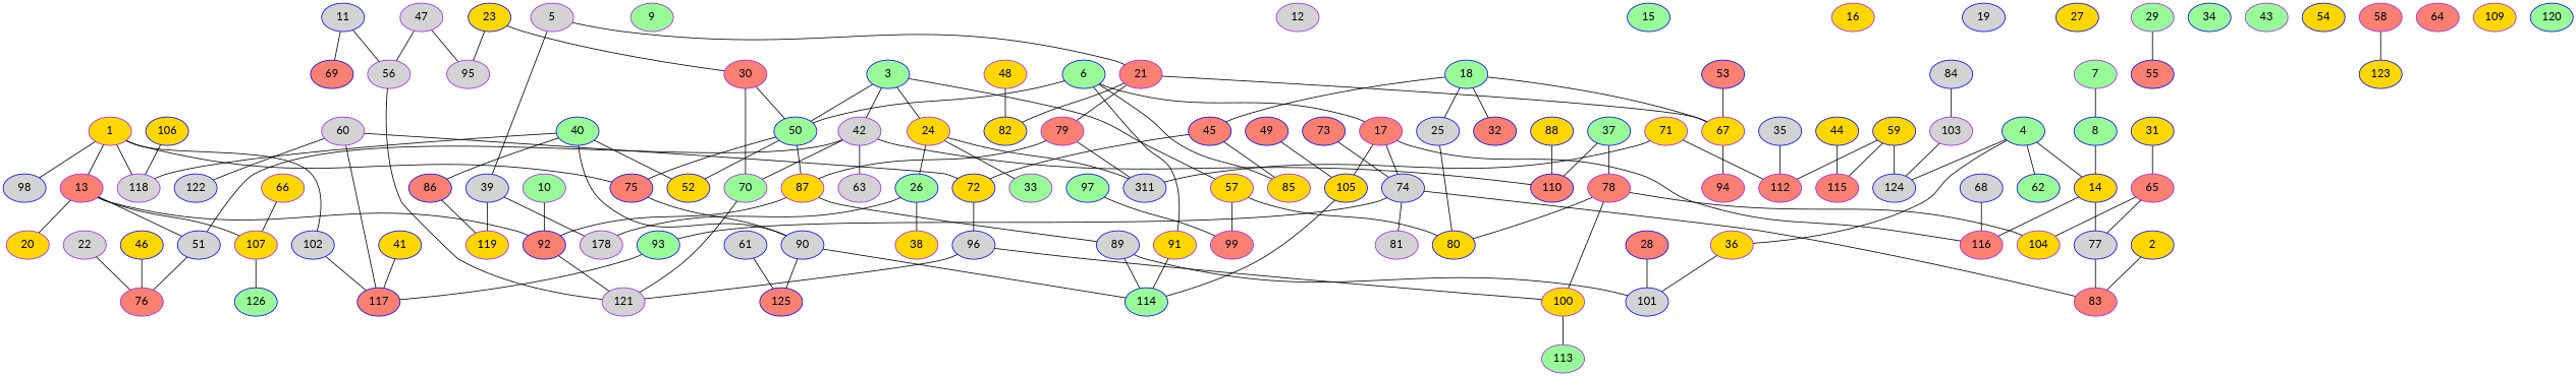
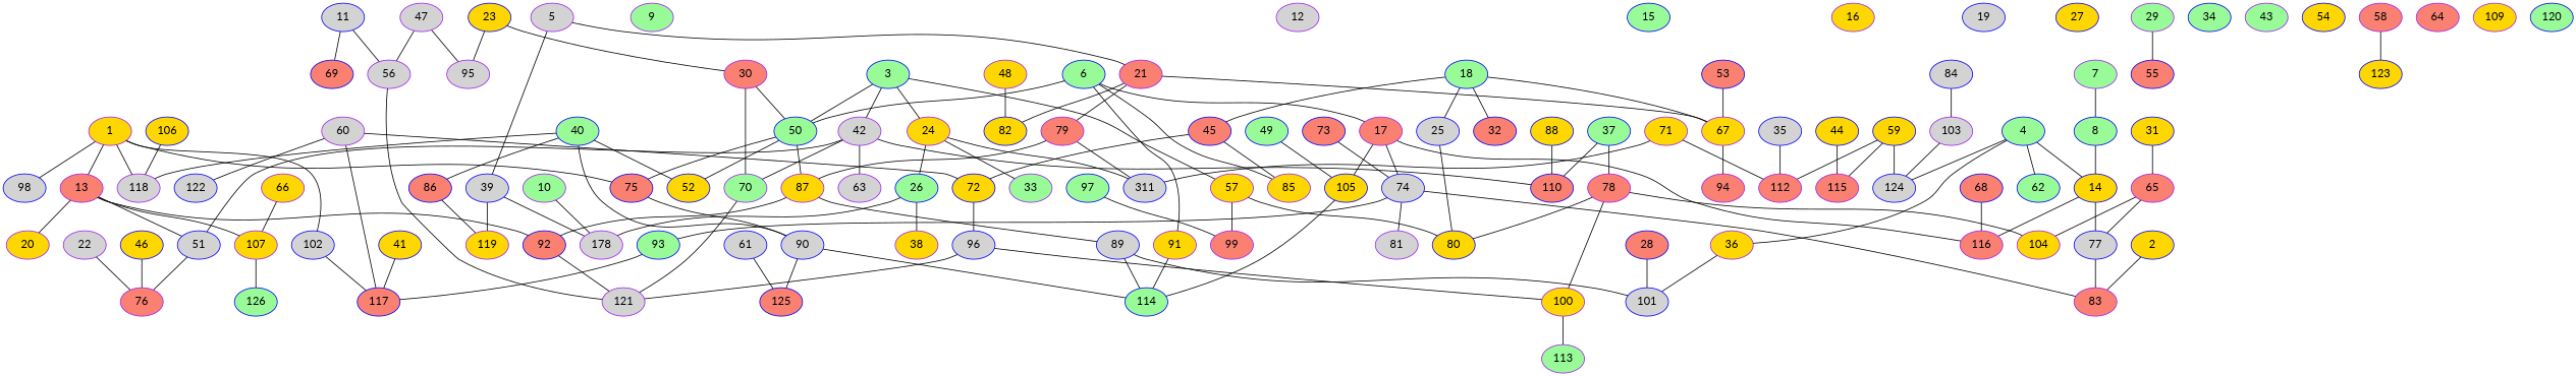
  graph {
    fontname=Lato
    node [color=blue fillcolor=gold fontname=Lato style=filled]
    edge [fontname=Lato]
    1 [color=purple]
    13 [color=purple fillcolor=salmon]
    75 [fillcolor=salmon]
    98 [fillcolor=lightgrey]
    102 [fillcolor=lightgrey]
    118 [color=purple fillcolor=lightgrey]
    20 [color=purple]
    51 [fillcolor=lightgrey]
    92 [fillcolor=salmon]
    107 [color=purple]
    90 [fillcolor=lightgrey]
    117 [fillcolor=salmon]
    83 [color=purple fillcolor=salmon]
    2
    3 [fillcolor=palegreen]
    24 [color=purple]
    42 [color=purple fillcolor=lightgrey]
    50 [fillcolor=palegreen]
    57 [color=purple]
    26 [fillcolor=palegreen]
    33 [color=purple fillcolor=palegreen]
    n22 [fillcolor=lightgrey label=311]
    70 [color=purple fillcolor=palegreen]
    110 [fillcolor=salmon]
    63 [color=purple fillcolor=lightgrey]
    52
    87 [color=purple]
    80
    99 [color=purple fillcolor=salmon]
    4 [fillcolor=palegreen]
    14
    36 [color=purple]
    62 [fillcolor=palegreen]
    124 [fillcolor=lightgrey]
    77 [fillcolor=lightgrey]
    116 [color=purple fillcolor=salmon]
    101 [fillcolor=lightgrey]
    5 [color=purple fillcolor=lightgrey]
    21 [color=purple fillcolor=salmon]
    39 [fillcolor=lightgrey]
    67 [color=purple]
    79 [color=purple fillcolor=salmon]
    82
    n44 [color=purple fillcolor=lightgrey label=178]
    119 [color=purple]
    6 [fillcolor=palegreen]
    17 [color=purple fillcolor=salmon]
    85 [color=purple]
    91 [color=purple]
    74 [fillcolor=lightgrey]
    105
    114 [fillcolor=palegreen]
    7 [color=purple fillcolor=palegreen]
    8 [fillcolor=palegreen]
    9 [color=purple fillcolor=palegreen]
    10 [color=purple fillcolor=palegreen]
    11 [fillcolor=lightgrey]
    56 [color=purple fillcolor=lightgrey]
    69 [fillcolor=salmon]
    121 [color=purple fillcolor=lightgrey]
    12 [color=purple fillcolor=lightgrey]
    76 [color=purple fillcolor=salmon]
    126 [fillcolor=palegreen]
    15 [fillcolor=palegreen]
    16 [color=purple]
    81 [color=purple fillcolor=lightgrey]
    93 [fillcolor=palegreen]
    18 [fillcolor=palegreen]
    25 [fillcolor=lightgrey]
    32 [fillcolor=salmon]
    45 [fillcolor=salmon]
    72
    94 [color=purple fillcolor=salmon]
    19 [fillcolor=lightgrey]
    22 [color=purple fillcolor=lightgrey]
    30 [color=purple fillcolor=salmon]
    23
    95 [color=purple fillcolor=lightgrey]
    38 [color=purple]
    27
    28 [fillcolor=salmon]
    29 [color=purple fillcolor=palegreen]
    55 [fillcolor=salmon]
    65 [color=purple fillcolor=salmon]
    31
    104 [color=purple]
    34 [fillcolor=palegreen]
    35 [fillcolor=lightgrey]
    112 [color=purple fillcolor=salmon]
    37 [fillcolor=palegreen]
    78 [color=purple fillcolor=salmon]
    100 [color=purple]
    40 [fillcolor=palegreen]
    86 [fillcolor=salmon]
    125 [fillcolor=salmon]
    41
    43 [color=purple fillcolor=palegreen]
    115 [color=purple fillcolor=salmon]
    44
    96 [fillcolor=lightgrey]
    46
    47 [color=purple fillcolor=lightgrey]
    48 [color=purple]
-   49 [fillcolor=salmon]
+   49 [fillcolor=palegreen]
    89 [fillcolor=lightgrey]
    53 [fillcolor=salmon]
    54
    58 [color=purple fillcolor=salmon]
    123
    59
    60 [color=purple fillcolor=lightgrey]
    122 [fillcolor=lightgrey]
    61 [fillcolor=lightgrey]
    64 [color=purple fillcolor=salmon]
    66 [color=purple]
-   68 [fillcolor=lightgrey]
+   68 [fillcolor=salmon]
    71 [color=purple]
    73 [fillcolor=salmon]
    113 [color=purple fillcolor=palegreen]
    84 [fillcolor=lightgrey]
    103 [color=purple fillcolor=lightgrey]
    88
    97 [fillcolor=palegreen]
    106
    109 [color=purple]
    120 [fillcolor=palegreen]
    1 -- 13
    1 -- 75
    1 -- 98
    1 -- 102
    1 -- 118
    13 -- 20
    13 -- 51
    13 -- 92
    13 -- 107
    75 -- 90
    102 -- 117
    51 -- 76
    92 -- 121
    107 -- 126
    90 -- 114
    90 -- 125
    2 -- 83
    3 -- 24
    3 -- 42
    3 -- 50
    3 -- 57
    24 -- 26
    24 -- 33
    24 -- n22
    42 -- 51
    42 -- 70
    42 -- 110
    42 -- 63
    50 -- 75
    50 -- 52
    50 -- 87
    57 -- 80
    57 -- 99
    26 -- n44
    26 -- 38
    70 -- 121
    87 -- 92
    87 -- 89
    4 -- 14
    4 -- 36
    4 -- 62
    4 -- 124
    14 -- 77
    14 -- 116
    36 -- 101
    77 -- 83
    5 -- 21
    5 -- 39
    21 -- 67
    21 -- 79
    21 -- 82
    39 -- n44
    39 -- 119
    67 -- 94
    79 -- n22
    79 -- 87
    6 -- 50
    6 -- 17
    6 -- 85
    6 -- 91
    17 -- 116
    17 -- 74
    17 -- 105
    91 -- 114
    74 -- 83
    74 -- 81
    74 -- 93
    105 -- 114
    7 -- 8
    8 -- 14
-   10 -- 92
+   10 -- n44
    11 -- 56
    11 -- 69
    56 -- 121
    93 -- 117
    18 -- 67
    18 -- 25
    18 -- 32
    18 -- 45
    25 -- 80
    45 -- 85
    45 -- 72
    72 -- 96
    22 -- 76
    30 -- 50
    30 -- 70
    23 -- 30
    23 -- 95
    28 -- 101
    29 -- 55
    65 -- 77
    65 -- 104
    31 -- 65
    35 -- 112
    37 -- 110
    37 -- 78
    78 -- 80
    78 -- 104
    78 -- 100
    100 -- 113
    40 -- 118
    40 -- 90
    40 -- 52
    40 -- 86
    86 -- 119
    41 -- 117
    44 -- 115
    96 -- 121
    96 -- 100
    46 -- 76
    47 -- 56
    47 -- 95
    48 -- 82
    49 -- 105
    89 -- 101
    89 -- 114
    53 -- 67
    58 -- 123
    59 -- 124
    59 -- 112
    59 -- 115
    60 -- 117
    60 -- 72
    60 -- 122
    61 -- 125
    66 -- 107
    68 -- 116
    71 -- n22
    71 -- 112
    73 -- 74
    84 -- 103
    103 -- 124
    88 -- 110
    97 -- 99
    106 -- 118
  }
